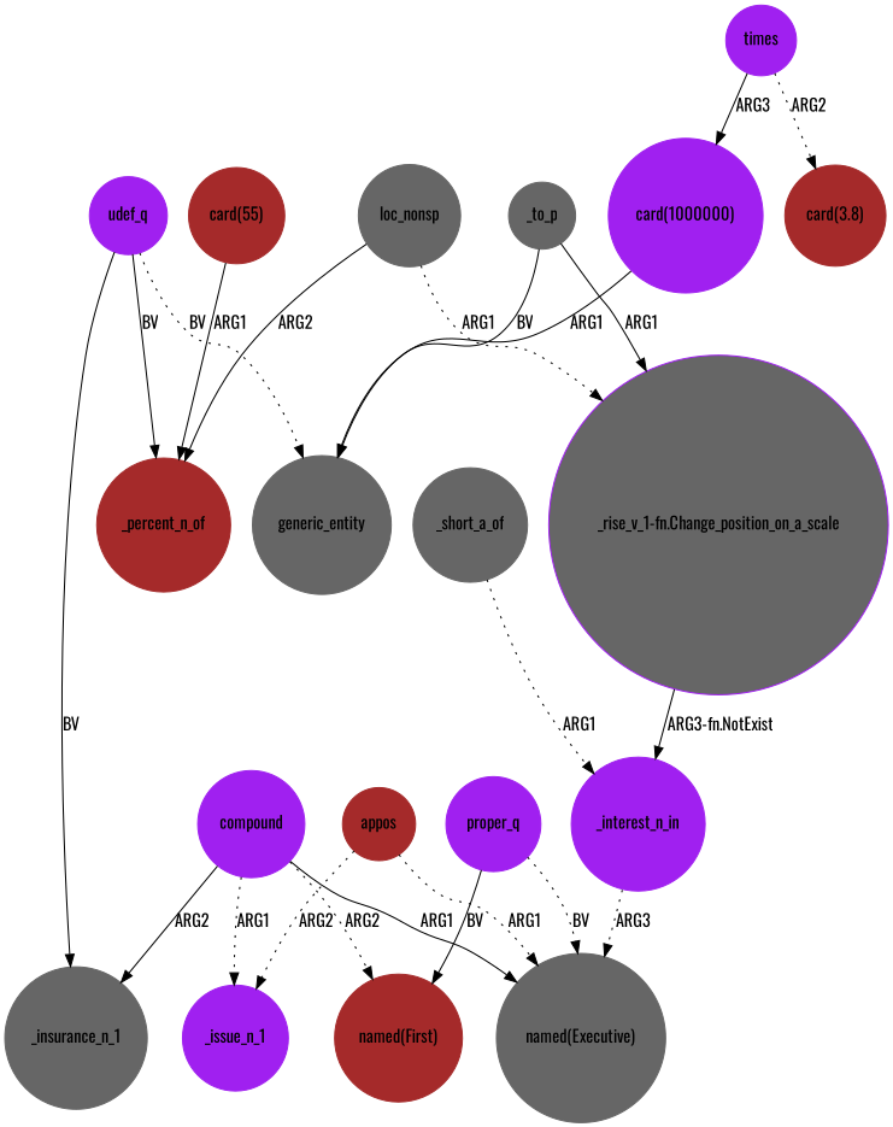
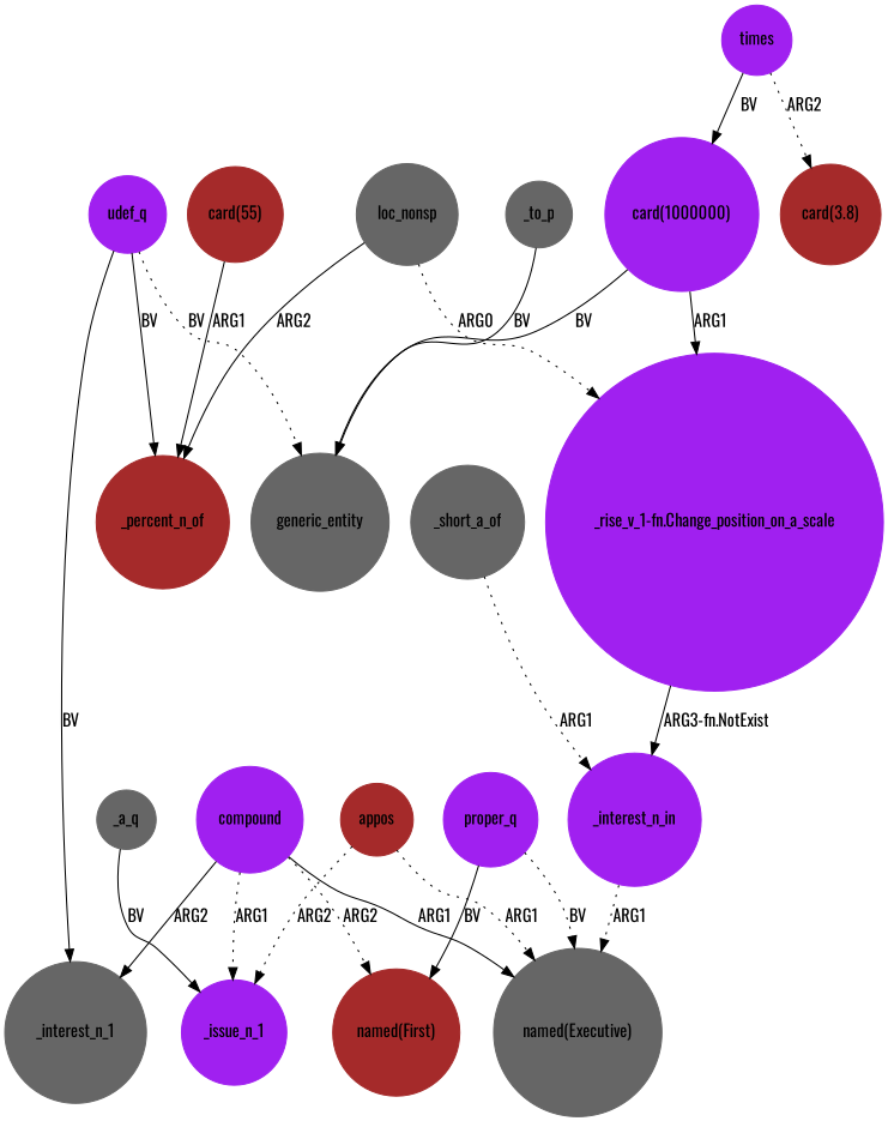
  digraph {
    fontname=Oswald
    node [color=purple fontname=Oswald shape=circle style=filled]
    edge [fontname=Oswald style=solid]
    generic_entity [color=gray40]
    "card(1000000)"
    udef_q
-   _insurance_n_1 [color=gray40]
+   _insurance_n_1 [color=gray40 label=_interest_n_1]
    _percent_n_of [color=brown]
    "named(Executive)" [color=gray40]
    _interest_n_in
    compound
    _issue_n_1
    "named(First)" [color=brown]
    "card(55)" [color=brown]
-   "_rise_v_1-fn.Change_position_on_a_scale" [fillcolor=gray40]
+   "_rise_v_1-fn.Change_position_on_a_scale"
+   _a_q [color=gray40]
    proper_q
    _to_p [color=gray40]
    times
    "card(3.8)" [color=brown]
    loc_nonsp [color=gray40]
    _short_a_of [color=gray40]
    appos [color=brown]
-   "card(1000000)" -> generic_entity [label=ARG1]
+   "card(1000000)" -> generic_entity [label=BV]
    udef_q -> generic_entity [label=BV style=dotted]
    udef_q -> _insurance_n_1 [label=BV]
    udef_q -> _percent_n_of [label=BV]
-   _interest_n_in -> "named(Executive)" [label=ARG3 style=dotted]
+   _interest_n_in -> "named(Executive)" [label=ARG1 style=dotted]
    compound -> _insurance_n_1 [label=ARG2]
    compound -> "named(Executive)" [label=ARG1]
    compound -> _issue_n_1 [label=ARG1 style=dotted]
    compound -> "named(First)" [label=ARG2 style=dotted]
    "card(55)" -> _percent_n_of [label=ARG1]
    "_rise_v_1-fn.Change_position_on_a_scale" -> _interest_n_in [label="ARG3-fn.NotExist"]
+   _a_q -> _issue_n_1 [label=BV]
    proper_q -> "named(Executive)" [label=BV style=dotted]
    proper_q -> "named(First)" [label=BV]
    _to_p -> generic_entity [label=BV]
-   _to_p -> "_rise_v_1-fn.Change_position_on_a_scale" [label=ARG1]
-   times -> "card(1000000)" [label=ARG3]
+   "card(1000000)" -> "_rise_v_1-fn.Change_position_on_a_scale" [label=ARG1]
+   times -> "card(1000000)" [label=BV]
    times -> "card(3.8)" [label=ARG2 style=dotted]
    loc_nonsp -> _percent_n_of [label=ARG2]
-   loc_nonsp -> "_rise_v_1-fn.Change_position_on_a_scale" [label=ARG1 style=dotted]
+   loc_nonsp -> "_rise_v_1-fn.Change_position_on_a_scale" [label=ARG0 style=dotted]
    _short_a_of -> _interest_n_in [label=ARG1 style=dotted]
    appos -> "named(Executive)" [label=ARG1 style=dotted]
    appos -> _issue_n_1 [label=ARG2 style=dotted]
  }
